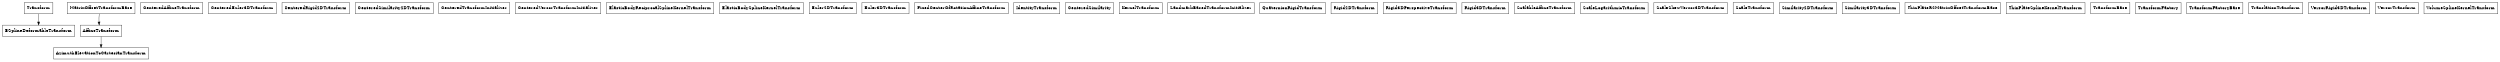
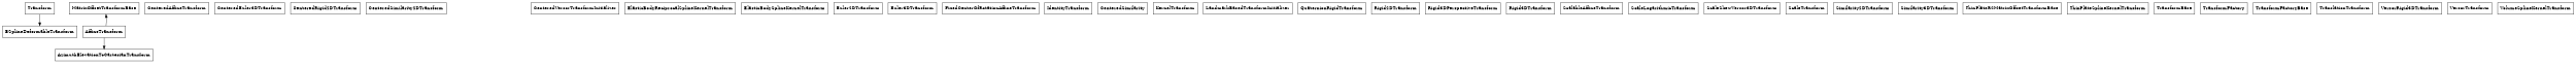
  digraph {
    node [shape=box]
    Transform
    BSplineDeformableTransform
    MatrixOffsetTransformBase
    AffineTransform
    AzimuthElevationToCartesianTransform
    CenteredAffineTransform
    CenteredEuler3DTransform
    CenteredRigid2DTransform
    CenteredSimilarity2DTransform
-   CenteredTransformInitializer
    CenteredVersorTransformInitializer
    ElasticBodyReciprocalSplineKernelTransform
    ElasticBodySplineKernelTransform
    Euler2DTransform
    Euler3DTransform
    FixedCenterOfRotationAffineTransform
    IdentityTransform
    n18 [label=CenteredSimilarity]
    KernelTransform
    LandmarkBasedTransformInitializer
    QuaternionRigidTransform
    Rigid2DTransform
    Rigid3DPerspectiveTransform
    Rigid3DTransform
    ScalableAffineTransform
    ScaleLogarithmicTransform
    ScaleSkewVersor3DTransform
    ScaleTransform
    Similarity2DTransform
    Similarity3DTransform
    n31 [label=ThinPlateR2MatrixOffsetTransformBase]
    ThinPlateSplineKernelTransform
    TransformBase
    TransformFactory
    TransformFactoryBase
    TranslationTransform
    VersorRigid3DTransform
    VersorTransform
    VolumeSplineKernelTransform
    Transform -> BSplineDeformableTransform
-   MatrixOffsetTransformBase -> AffineTransform
+   AffineTransform -> MatrixOffsetTransformBase
    AffineTransform -> AzimuthElevationToCartesianTransform
  }
